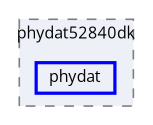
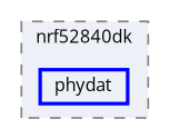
  digraph {
    compound=true
    fontname="Open Sans"
    n1 [color=blue fillcolor="#edf0f7" fontname="Open Sans" fontsize=10 height=0.2 label=phydat shape=box style="filled,bold" width=0.4]
    subgraph cluster_1 {
      bgcolor="#edf0f7"
      fontsize=10
-     label=phydat52840dk
+     label=nrf52840dk
      pencolor=grey50
      style="filled,dashed"
      n1
    }
  }
